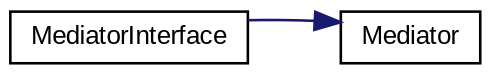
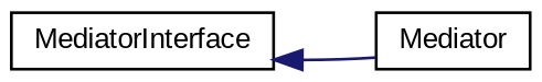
  digraph {
    rankdir=LR
    fontname="Liberation Sans"
    node [color=black fillcolor=white fontname="Liberation Sans" fontsize=10 shape=record style=filled]
    n1 [height=0.2 label=MediatorInterface width=0.4]
    n2 [height=0.2 label=Mediator width=0.4]
-   n2 -> n1 [color=midnightblue dir=back fontname="Liberation Sans" fontsize=10 labelfontname=Helvetica labelfontsize=10 style=solid]
+   n1 -> n2 [color=midnightblue dir=back fontname="Liberation Sans" fontsize=10 labelfontname=Helvetica labelfontsize=10 style=solid]
  }
